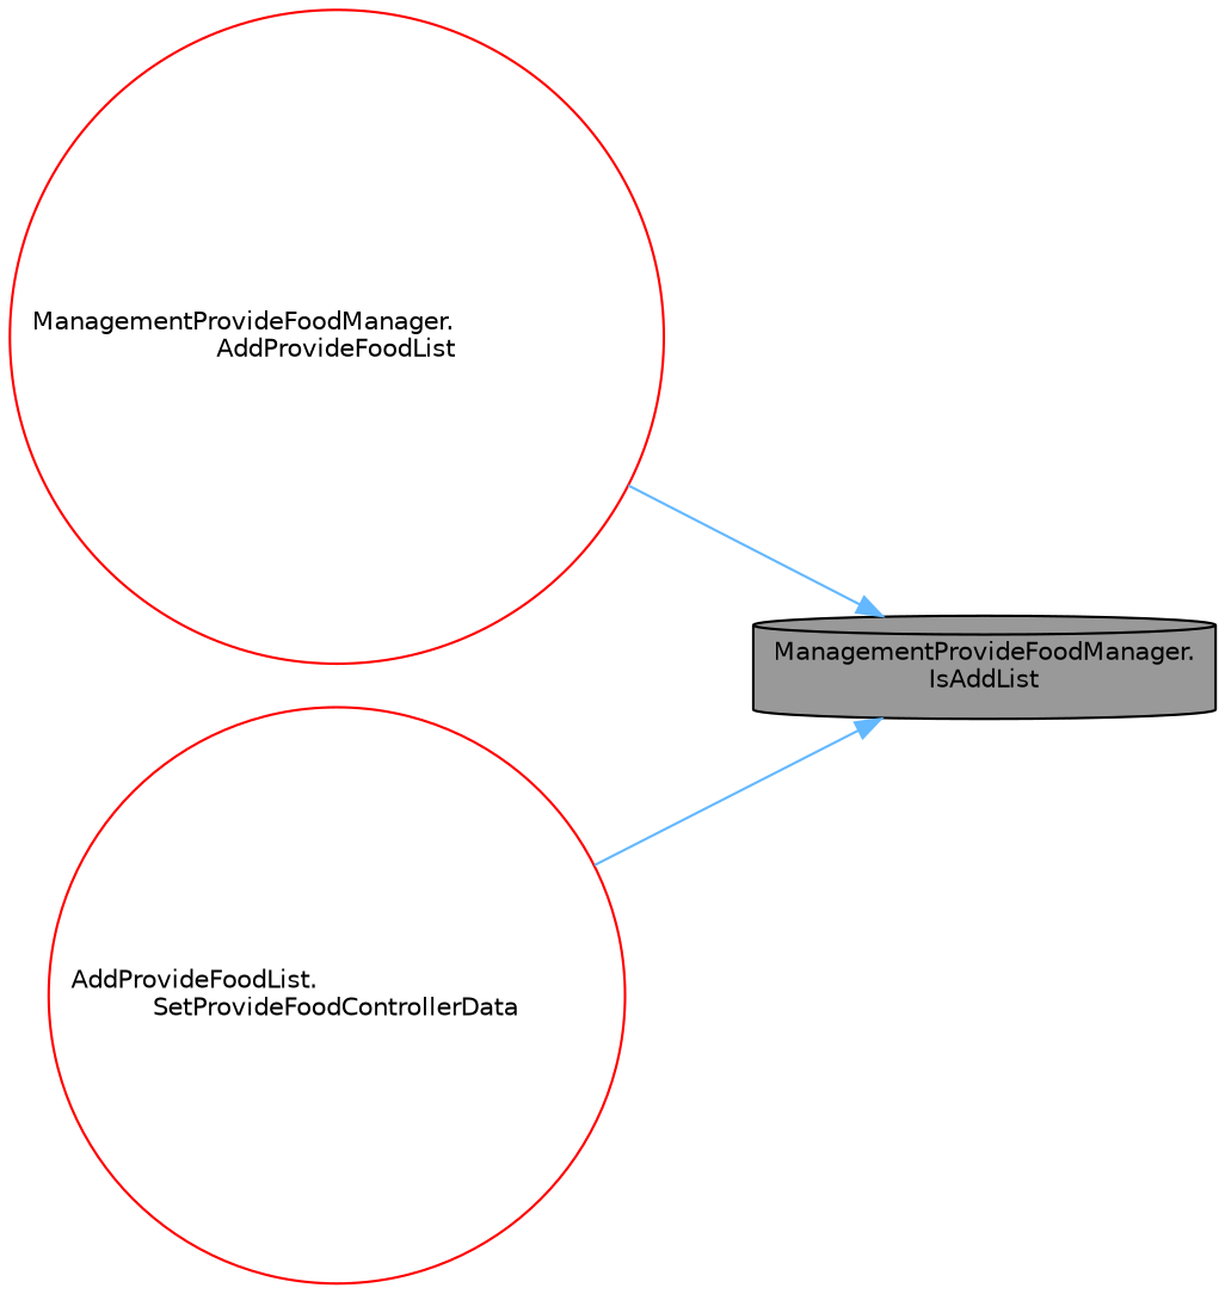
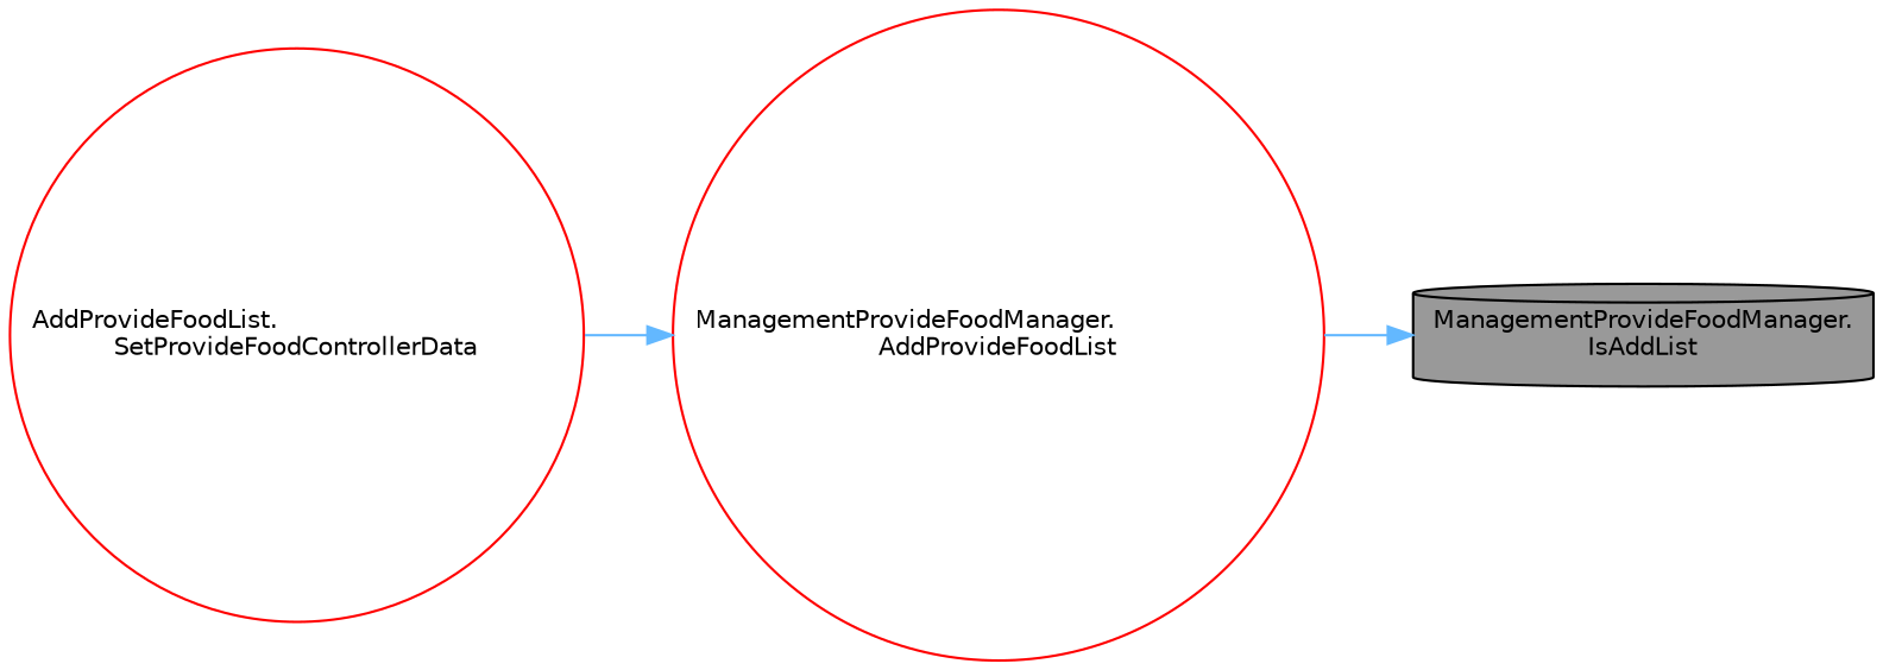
  digraph {
    rankdir=RL
    node [color=red fillcolor=white fontname=Helvetica fontsize=10 shape=circle style=filled]
    edge [color=steelblue1 dir=back fontname=Helvetica fontsize=10 labelfontname=Helvetica labelfontsize=10 style=solid]
    n1 [color=black fillcolor=grey60 fontcolor=black height=0.2 label="ManagementProvideFoodManager.\lIsAddList" shape=cylinder width=0.4]
    n2 [height=0.2 label="ManagementProvideFoodManager.\lAddProvideFoodList" width=0.4]
    n3 [height=0.2 label="AddProvideFoodList.\lSetProvideFoodControllerData" width=0.4]
    n1 -> n2
-   n1 -> n3
+   n2 -> n3
  }
